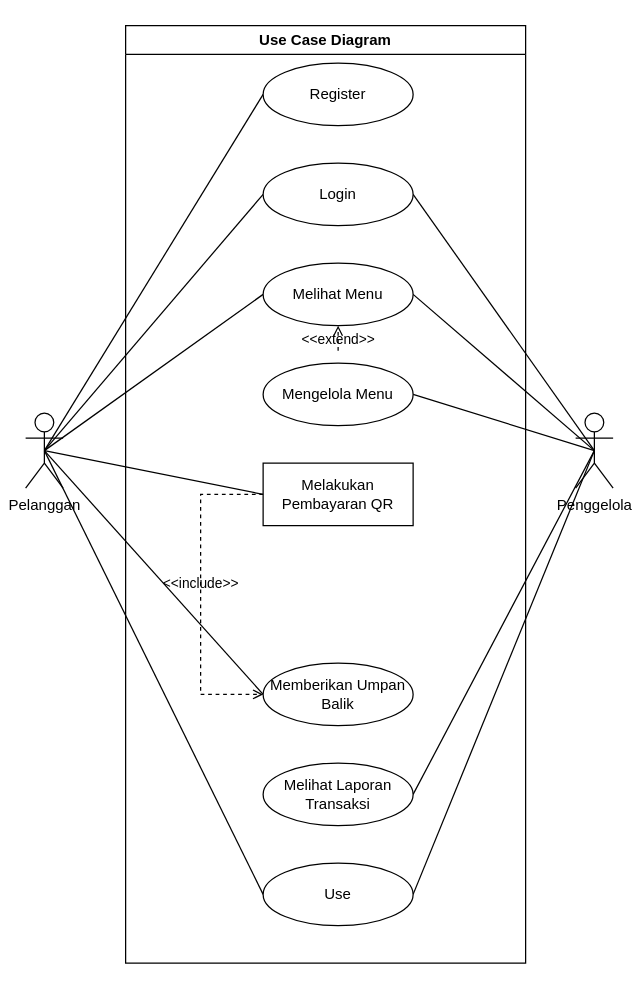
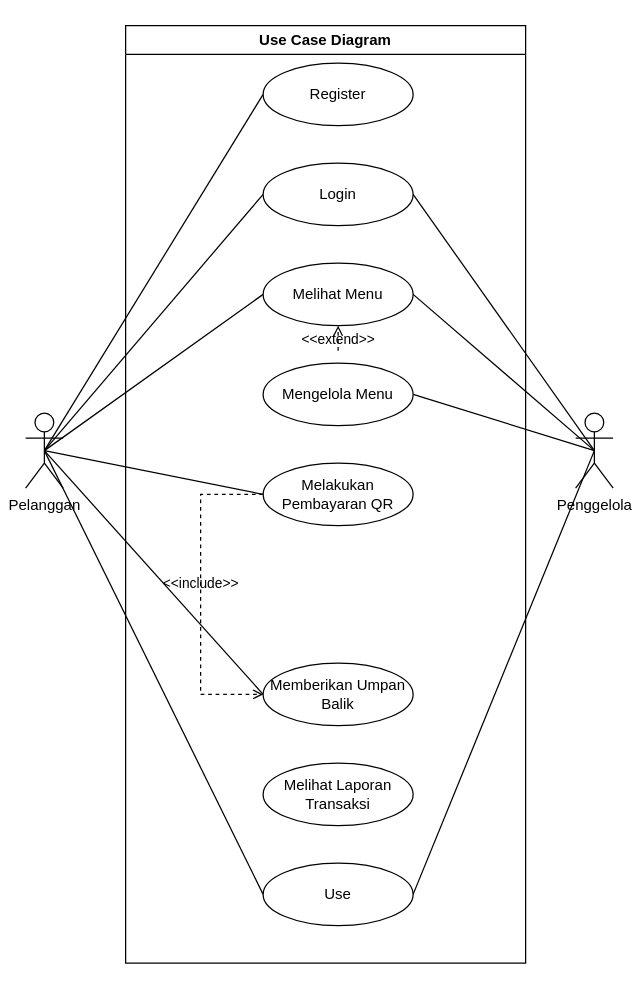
  <mxCell id="0" />
  <mxCell id="1" parent="0" />
  <mxCell id="2" style="rounded=0;orthogonalLoop=1;jettySize=auto;html=1;exitX=0.5;exitY=0.5;exitDx=0;exitDy=0;exitPerimeter=0;entryX=0;entryY=0.5;entryDx=0;entryDy=0;endArrow=none;startFill=0;" parent="1" source="8" target="15" edge="1"><mxGeometry relative="1" as="geometry" /></mxCell>
  <mxCell id="3" style="rounded=0;orthogonalLoop=1;jettySize=auto;html=1;exitX=0.5;exitY=0.5;exitDx=0;exitDy=0;exitPerimeter=0;entryX=0;entryY=0.5;entryDx=0;entryDy=0;endArrow=none;startFill=0;" parent="1" source="8" target="16" edge="1"><mxGeometry relative="1" as="geometry" /></mxCell>
  <mxCell id="4" style="rounded=0;orthogonalLoop=1;jettySize=auto;html=1;exitX=0.5;exitY=0.5;exitDx=0;exitDy=0;exitPerimeter=0;entryX=0;entryY=0.5;entryDx=0;entryDy=0;endArrow=none;startFill=0;" parent="1" source="8" target="17" edge="1"><mxGeometry relative="1" as="geometry" /></mxCell>
  <mxCell id="5" style="rounded=0;orthogonalLoop=1;jettySize=auto;html=1;exitX=0.5;exitY=0.5;exitDx=0;exitDy=0;exitPerimeter=0;entryX=0;entryY=0.5;entryDx=0;entryDy=0;endArrow=none;startFill=0;" parent="1" source="8" target="19" edge="1"><mxGeometry relative="1" as="geometry" /></mxCell>
  <mxCell id="6" style="rounded=0;orthogonalLoop=1;jettySize=auto;html=1;exitX=0.5;exitY=0.5;exitDx=0;exitDy=0;exitPerimeter=0;entryX=0;entryY=0.5;entryDx=0;entryDy=0;endArrow=none;startFill=0;" parent="1" source="8" target="20" edge="1"><mxGeometry relative="1" as="geometry" /></mxCell>
  <mxCell id="7" style="rounded=0;orthogonalLoop=1;jettySize=auto;html=1;exitX=0.5;exitY=0.5;exitDx=0;exitDy=0;exitPerimeter=0;entryX=0;entryY=0.5;entryDx=0;entryDy=0;endArrow=none;startFill=0;" parent="1" source="8" target="22" edge="1"><mxGeometry relative="1" as="geometry" /></mxCell>
  <mxCell id="8" value="Pelanggan" style="shape=umlActor;verticalLabelPosition=bottom;verticalAlign=top;html=1;outlineConnect=0;" parent="1" vertex="1"><mxGeometry x="20" y="330" width="30" height="60" as="geometry" /></mxCell>
  <mxCell id="9" style="rounded=0;orthogonalLoop=1;jettySize=auto;html=1;exitX=0.5;exitY=0.5;exitDx=0;exitDy=0;exitPerimeter=0;entryX=1;entryY=0.5;entryDx=0;entryDy=0;endArrow=none;startFill=0;" parent="1" source="14" target="16" edge="1"><mxGeometry relative="1" as="geometry" /></mxCell>
  <mxCell id="10" style="rounded=0;orthogonalLoop=1;jettySize=auto;html=1;exitX=0.5;exitY=0.5;exitDx=0;exitDy=0;exitPerimeter=0;entryX=1;entryY=0.5;entryDx=0;entryDy=0;endArrow=none;startFill=0;" parent="1" source="14" target="17" edge="1"><mxGeometry relative="1" as="geometry" /></mxCell>
  <mxCell id="11" style="rounded=0;orthogonalLoop=1;jettySize=auto;html=1;exitX=0.5;exitY=0.5;exitDx=0;exitDy=0;exitPerimeter=0;entryX=1;entryY=0.5;entryDx=0;entryDy=0;endArrow=none;startFill=0;" parent="1" source="14" target="18" edge="1"><mxGeometry relative="1" as="geometry" /></mxCell>
- <mxCell id="12" style="rounded=0;orthogonalLoop=1;jettySize=auto;html=1;exitX=0.5;exitY=0.5;exitDx=0;exitDy=0;exitPerimeter=0;entryX=1;entryY=0.5;entryDx=0;entryDy=0;endArrow=none;startFill=0;" parent="1" source="14" target="21" edge="1"><mxGeometry relative="1" as="geometry" /></mxCell>
  <mxCell id="13" style="rounded=0;orthogonalLoop=1;jettySize=auto;html=1;exitX=0.5;exitY=0.5;exitDx=0;exitDy=0;exitPerimeter=0;entryX=1;entryY=0.5;entryDx=0;entryDy=0;endArrow=none;startFill=0;" parent="1" source="14" target="22" edge="1"><mxGeometry relative="1" as="geometry" /></mxCell>
  <mxCell id="14" value="Penggelola" style="shape=umlActor;verticalLabelPosition=bottom;verticalAlign=top;html=1;outlineConnect=0;" parent="1" vertex="1"><mxGeometry x="460" y="330" width="30" height="60" as="geometry" /></mxCell>
  <mxCell id="15" value="Register" style="ellipse;whiteSpace=wrap;html=1;" parent="1" vertex="1"><mxGeometry x="210" y="50" width="120" height="50" as="geometry" /></mxCell>
  <mxCell id="16" value="Login" style="ellipse;whiteSpace=wrap;html=1;" parent="1" vertex="1"><mxGeometry x="210" y="130" width="120" height="50" as="geometry" /></mxCell>
  <mxCell id="17" value="Melihat Menu" style="ellipse;whiteSpace=wrap;html=1;" parent="1" vertex="1"><mxGeometry x="210" y="210" width="120" height="50" as="geometry" /></mxCell>
  <mxCell id="18" value="Mengelola Menu" style="ellipse;whiteSpace=wrap;html=1;" parent="1" vertex="1"><mxGeometry x="210" y="290" width="120" height="50" as="geometry" /></mxCell>
- <mxCell id="19" value="Melakukan Pembayaran QR" style="whiteSpace=wrap;html=1;rounded=0;" parent="1" vertex="1"><mxGeometry x="210" y="370" width="120" height="50" as="geometry" /></mxCell>
+ <mxCell id="19" value="Melakukan Pembayaran QR" style="ellipse;whiteSpace=wrap;html=1;" parent="1" vertex="1"><mxGeometry x="210" y="370" width="120" height="50" as="geometry" /></mxCell>
  <mxCell id="20" value="Memberikan Umpan Balik" style="ellipse;whiteSpace=wrap;html=1;" parent="1" vertex="1"><mxGeometry x="210" y="530" width="120" height="50" as="geometry" /></mxCell>
  <mxCell id="21" value="Melihat Laporan Transaksi" style="ellipse;whiteSpace=wrap;html=1;" parent="1" vertex="1"><mxGeometry x="210" y="610" width="120" height="50" as="geometry" /></mxCell>
  <mxCell id="22" value="Use" style="ellipse;whiteSpace=wrap;html=1;" parent="1" vertex="1"><mxGeometry x="210" y="690" width="120" height="50" as="geometry" /></mxCell>
  <mxCell id="23" value="&amp;lt;&amp;lt;extend&amp;gt;&amp;gt;" style="html=1;verticalAlign=bottom;labelBackgroundColor=none;endArrow=open;endFill=0;dashed=1;rounded=0;entryX=0.5;entryY=1;entryDx=0;entryDy=0;" parent="1" target="17" edge="1"><mxGeometry x="-1" width="160" relative="1" as="geometry"><mxPoint x="270" y="280" as="sourcePoint" /><mxPoint x="380" y="430" as="targetPoint" /><mxPoint as="offset" /></mxGeometry></mxCell>
  <mxCell id="24" value="&amp;lt;&amp;lt;include&amp;gt;&amp;gt;" style="html=1;verticalAlign=bottom;labelBackgroundColor=none;endArrow=open;endFill=0;dashed=1;rounded=0;exitX=0;exitY=0.5;exitDx=0;exitDy=0;entryX=0;entryY=0.5;entryDx=0;entryDy=0;" parent="1" source="19" target="20" edge="1"><mxGeometry width="160" relative="1" as="geometry"><mxPoint x="220" y="430" as="sourcePoint" /><mxPoint x="380" y="430" as="targetPoint" /><Array as="points"><mxPoint x="160" y="395" /><mxPoint x="160" y="555" /></Array></mxGeometry></mxCell>
  <mxCell id="25" value="Use Case Diagram" style="swimlane;whiteSpace=wrap;html=1;" parent="1" vertex="1"><mxGeometry x="100" y="20" width="320" height="750" as="geometry" /></mxCell>
